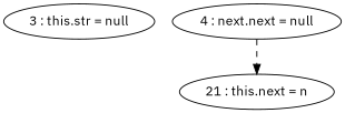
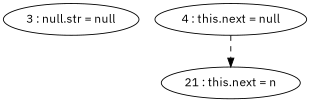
  digraph {
    fontname="IBM Plex Sans"
    node [fontname="IBM Plex Sans"]
-   "3 : this.str = null"
-   "4 : this.next = null" [label="4 : next.next = null"]
+   "3 : this.str = null" [label="3 : null.str = null"]
+   "4 : this.next = null"
    "21 : this.next = n"
    "4 : this.next = null" -> "21 : this.next = n" [style=dashed fontname="IBM Plex Sans"]
  }
